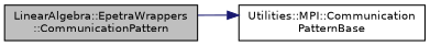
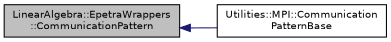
  digraph {
    rankdir=LR
    node [color=black fontname=Helvetica fontsize=10 shape=record style=filled]
    n1 [fillcolor=grey75 fontcolor=black height=0.2 label="LinearAlgebra::EpetraWrappers\l::CommunicationPattern" width=0.4]
    n2 [fillcolor=white height=0.2 label="Utilities::MPI::Communication\lPatternBase" width=0.4]
-   n2 -> n1 [color=midnightblue dir=back fontname=Helvetica fontsize=10 labelfontname=Helvetica labelfontsize=10 style=solid]
+   n1 -> n2 [color=midnightblue dir=back fontname=Helvetica fontsize=10 labelfontname=Helvetica labelfontsize=10 style=solid]
  }
